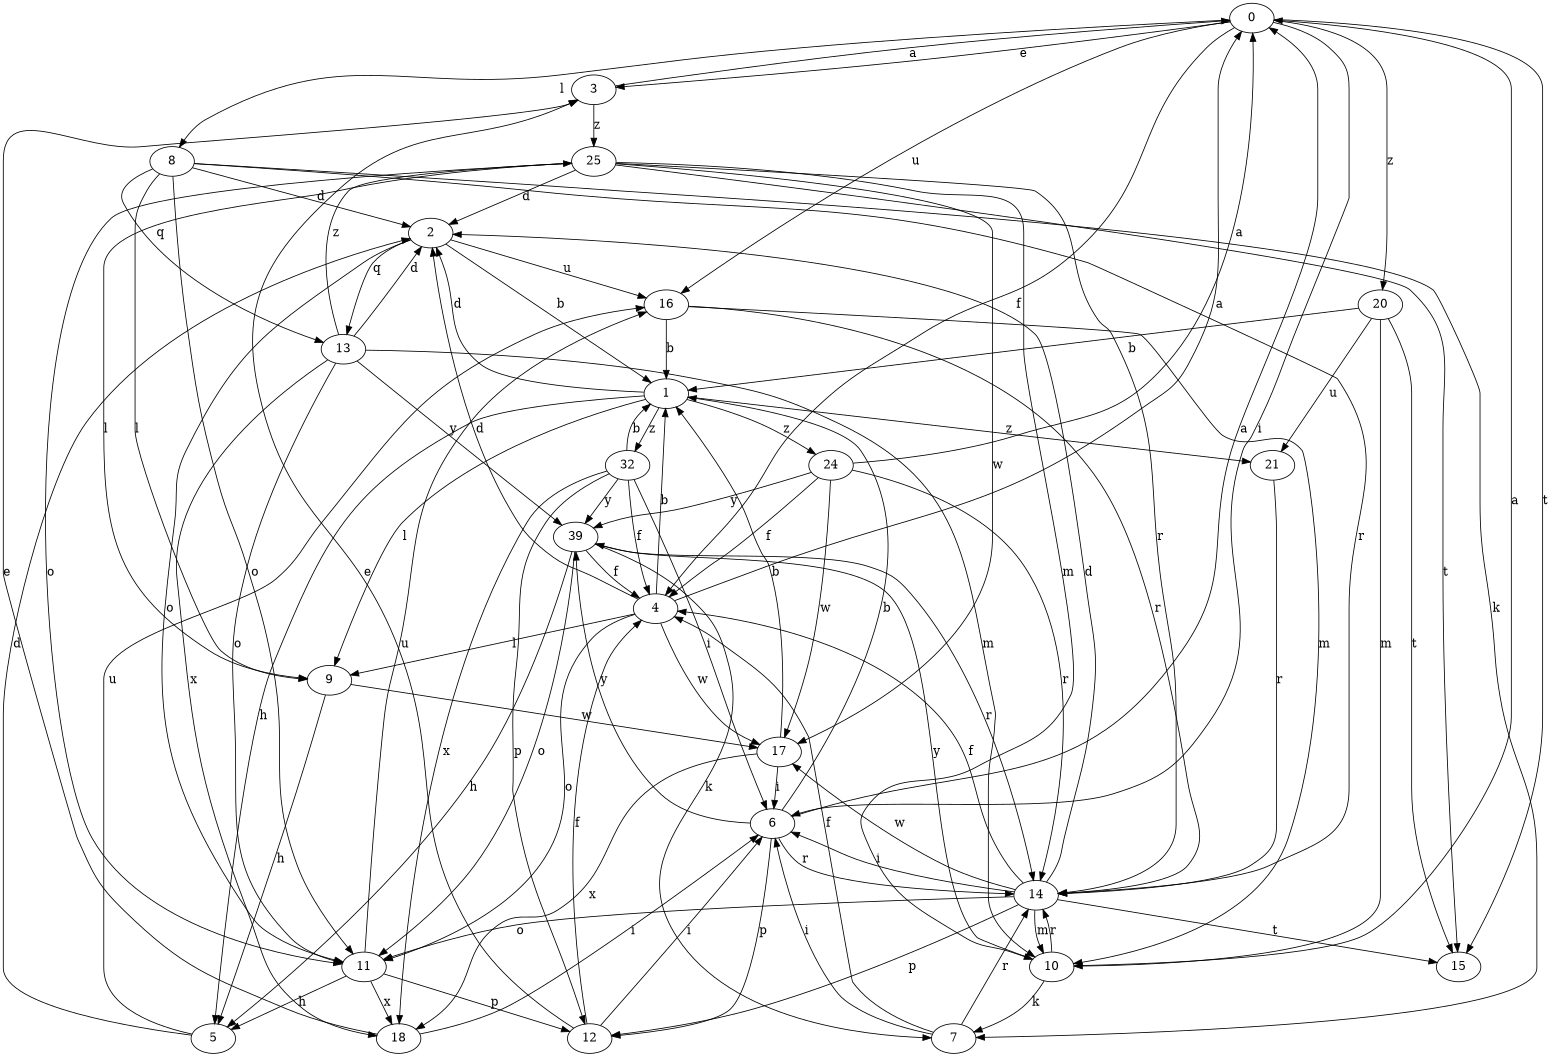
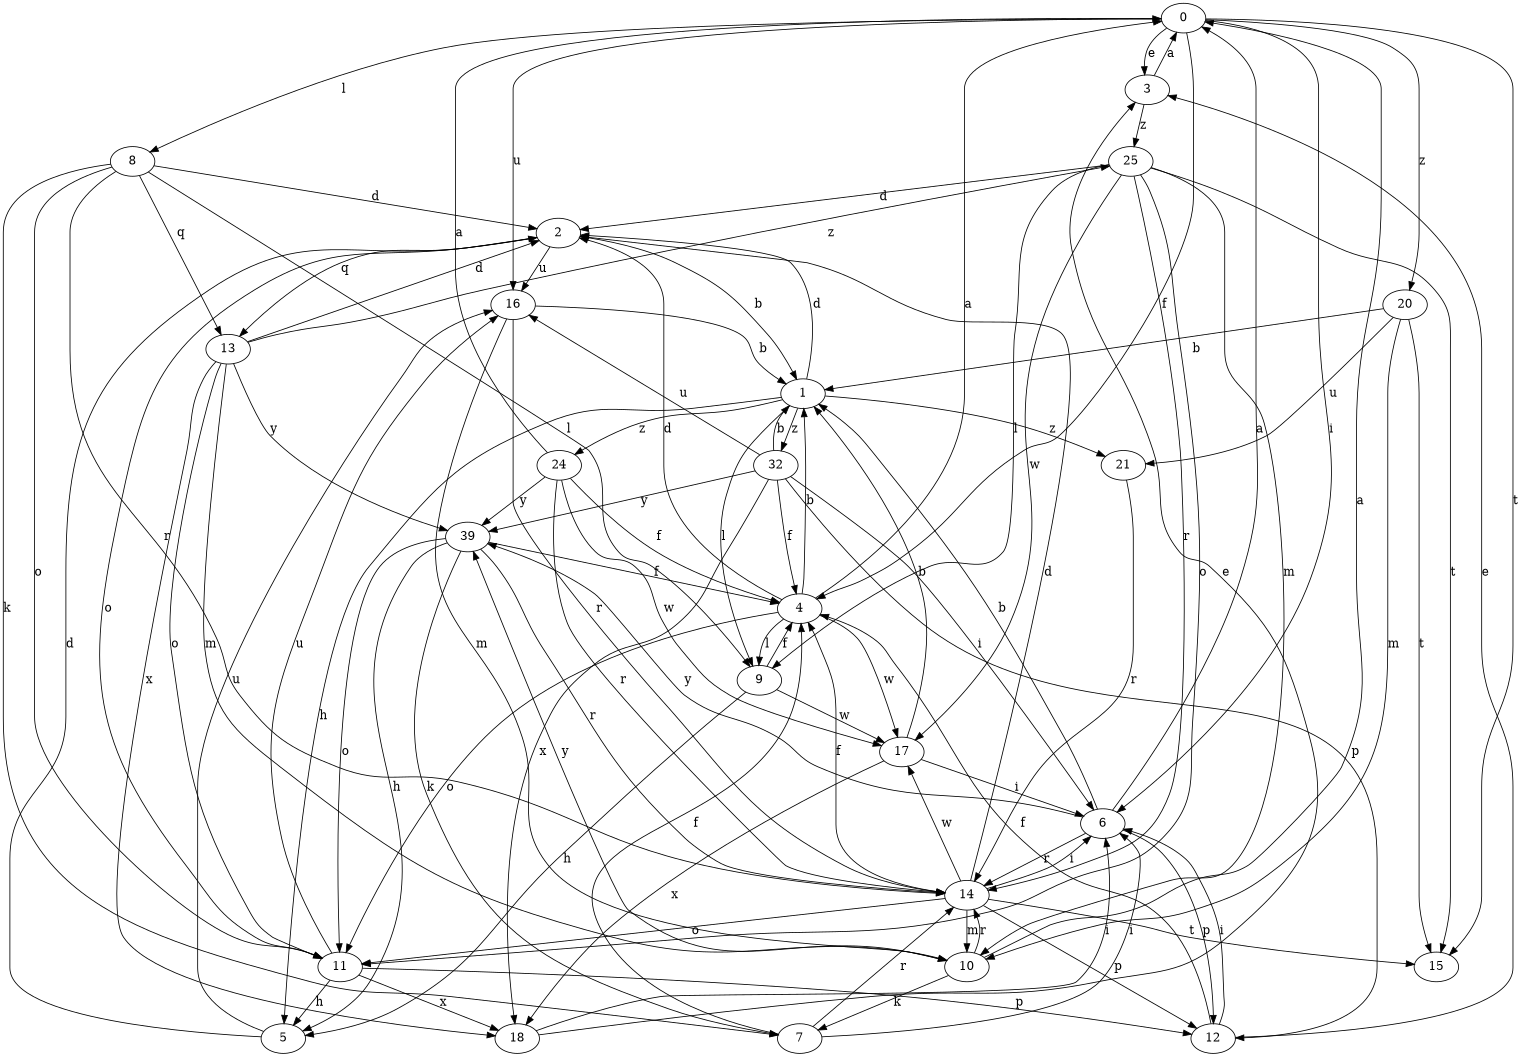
  strict digraph {
    0
    3
    4
    6
    8
    15
    16
    20
    25
    1
    2
    9
    11
    17
    12
    14
    n17 [label=39]
    13
    7
    10
    21
    5
    n23 [label=32]
    24
    18
    0 -> 3 [label=e]
    0 -> 4 [label=f]
    0 -> 6 [label=i]
    0 -> 8 [label=l]
    0 -> 15 [label=t]
    0 -> 16 [label=u]
    0 -> 20 [label=z]
    3 -> 0 [label=a]
    3 -> 25 [label=z]
    4 -> 0 [label=a]
    4 -> 1 [label=b]
    4 -> 2 [label=d]
    4 -> 9 [label=l]
    4 -> 11 [label=o]
    4 -> 17 [label=w]
    6 -> 0 [label=a]
    6 -> 1 [label=b]
    6 -> 12 [label=p]
    6 -> 14 [label=r]
    6 -> n17 [label=y]
    8 -> 2 [label=d]
    8 -> 9 [label=l]
    8 -> 11 [label=o]
    8 -> 14 [label=r]
    8 -> 13 [label=q]
    8 -> 7 [label=k]
    16 -> 1 [label=b]
    16 -> 14 [label=r]
    16 -> 10 [label=m]
    20 -> 15 [label=t]
    20 -> 1 [label=b]
    20 -> 10 [label=m]
    20 -> 21 [label=u]
    25 -> 15 [label=t]
    25 -> 2 [label=d]
    25 -> 9 [label=l]
    25 -> 11 [label=o]
    25 -> 17 [label=w]
    25 -> 14 [label=r]
    25 -> 10 [label=m]
    1 -> 2 [label=d]
    1 -> 9 [label=l]
    1 -> 21 [label=z]
    1 -> 5 [label=h]
    1 -> n23 [label=z]
    1 -> 24 [label=z]
    2 -> 16 [label=u]
    2 -> 1 [label=b]
    2 -> 11 [label=o]
    2 -> 13 [label=q]
+   9 -> 4 [label=f]
    9 -> 17 [label=w]
    9 -> 5 [label=h]
    11 -> 16 [label=u]
    11 -> 12 [label=p]
    11 -> 5 [label=h]
    11 -> 18 [label=x]
    17 -> 6 [label=i]
    17 -> 1 [label=b]
    17 -> 18 [label=x]
    12 -> 3 [label=e]
    12 -> 4 [label=f]
    12 -> 6 [label=i]
    14 -> 4 [label=f]
    14 -> 6 [label=i]
    14 -> 15 [label=t]
    14 -> 2 [label=d]
    14 -> 11 [label=o]
    14 -> 17 [label=w]
    14 -> 12 [label=p]
    14 -> 10 [label=m]
    n17 -> 4 [label=f]
    n17 -> 11 [label=o]
    n17 -> 14 [label=r]
    n17 -> 7 [label=k]
    n17 -> 5 [label=h]
    13 -> 25 [label=z]
    13 -> 2 [label=d]
    13 -> 11 [label=o]
    13 -> n17 [label=y]
    13 -> 10 [label=m]
    13 -> 18 [label=x]
    7 -> 4 [label=f]
    7 -> 6 [label=i]
    7 -> 14 [label=r]
    10 -> 0 [label=a]
    10 -> 14 [label=r]
    10 -> n17 [label=y]
    10 -> 7 [label=k]
    21 -> 14 [label=r]
    5 -> 16 [label=u]
    5 -> 2 [label=d]
    n23 -> 4 [label=f]
    n23 -> 6 [label=i]
+   n23 -> 16 [label=u]
    n23 -> 1 [label=b]
    n23 -> 12 [label=p]
    n23 -> n17 [label=y]
    n23 -> 18 [label=x]
    24 -> 0 [label=a]
    24 -> 4 [label=f]
    24 -> 17 [label=w]
    24 -> 14 [label=r]
    24 -> n17 [label=y]
    18 -> 3 [label=e]
    18 -> 6 [label=i]
  }
